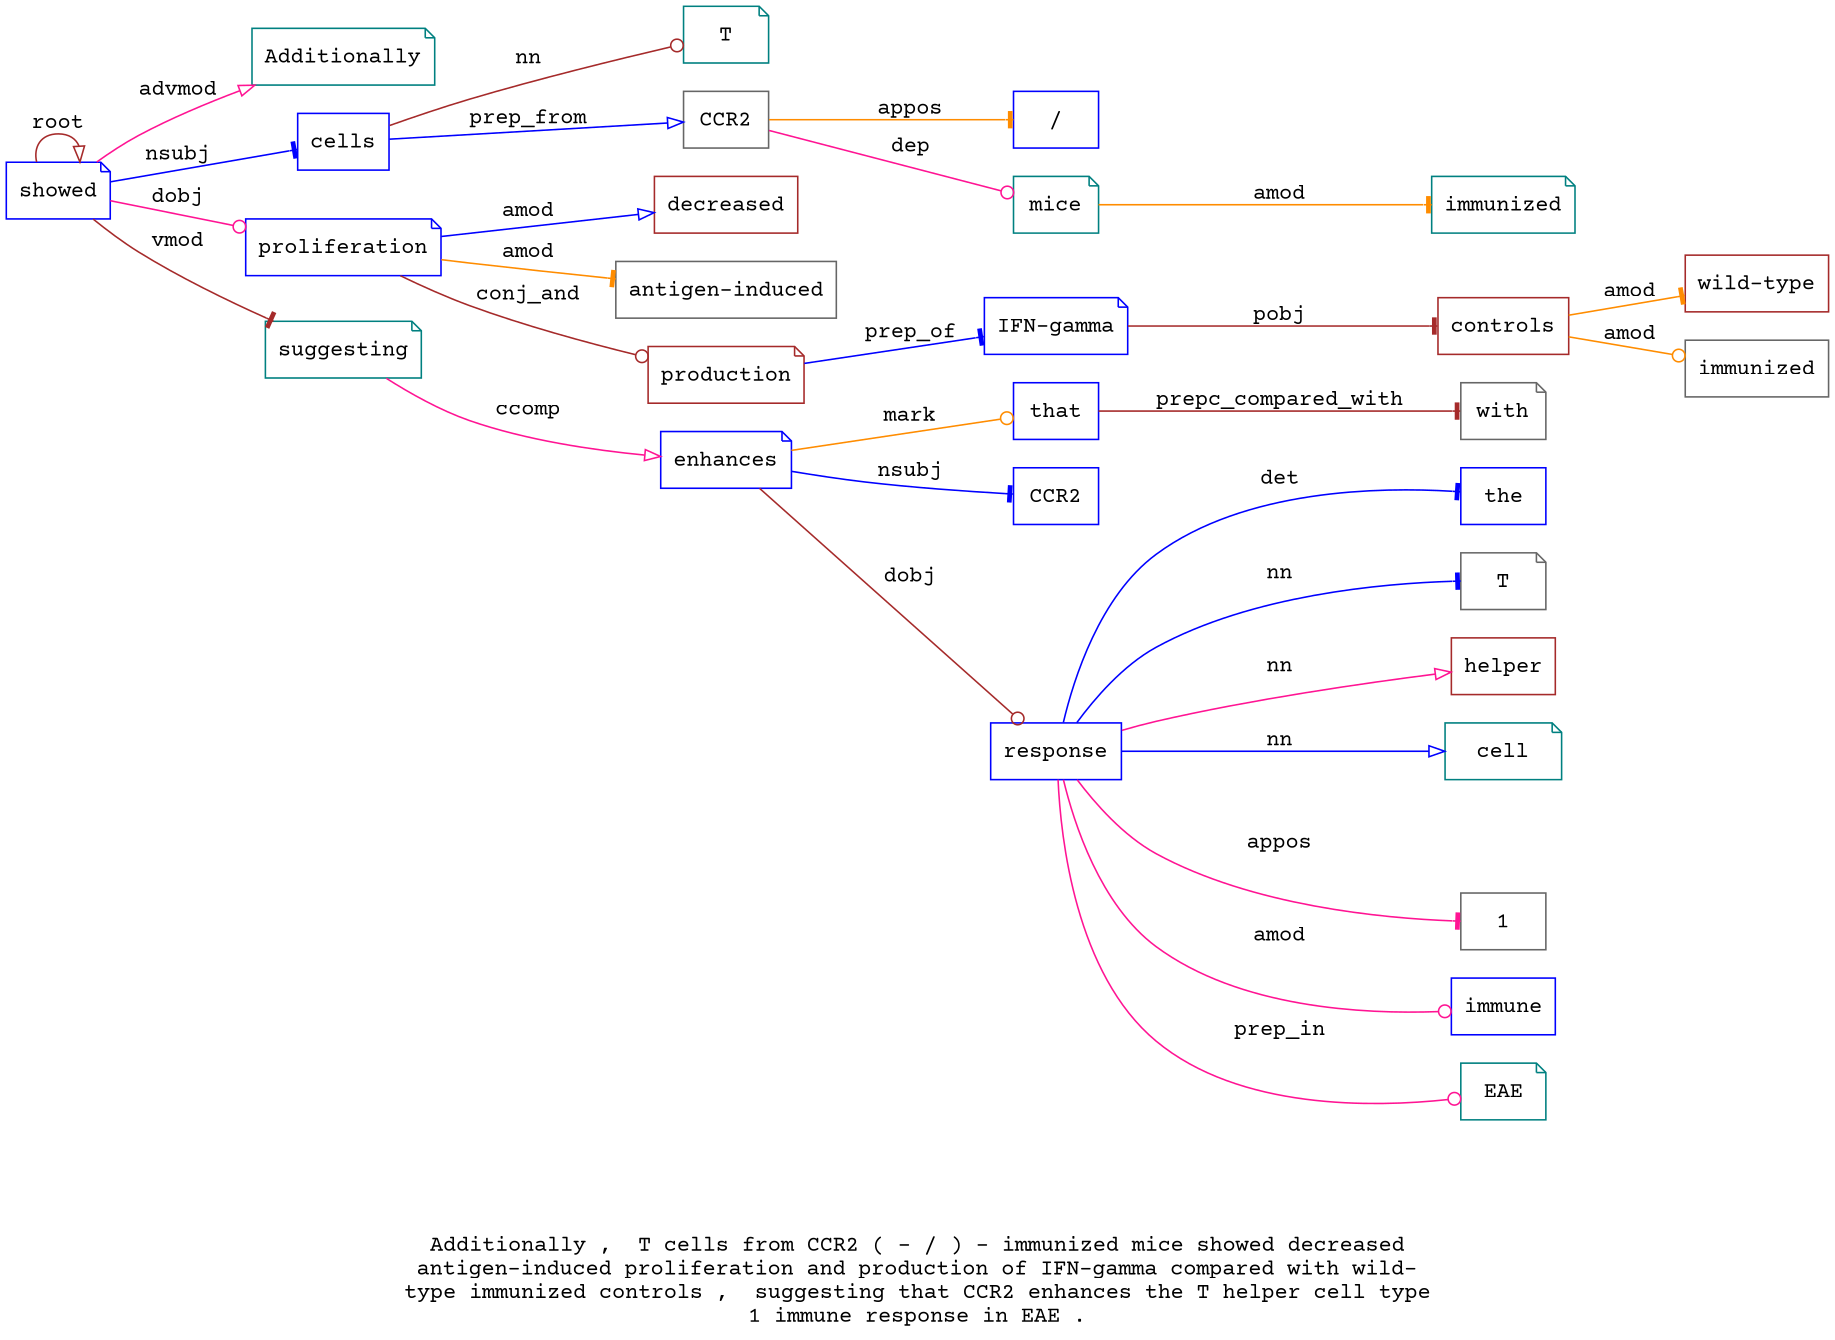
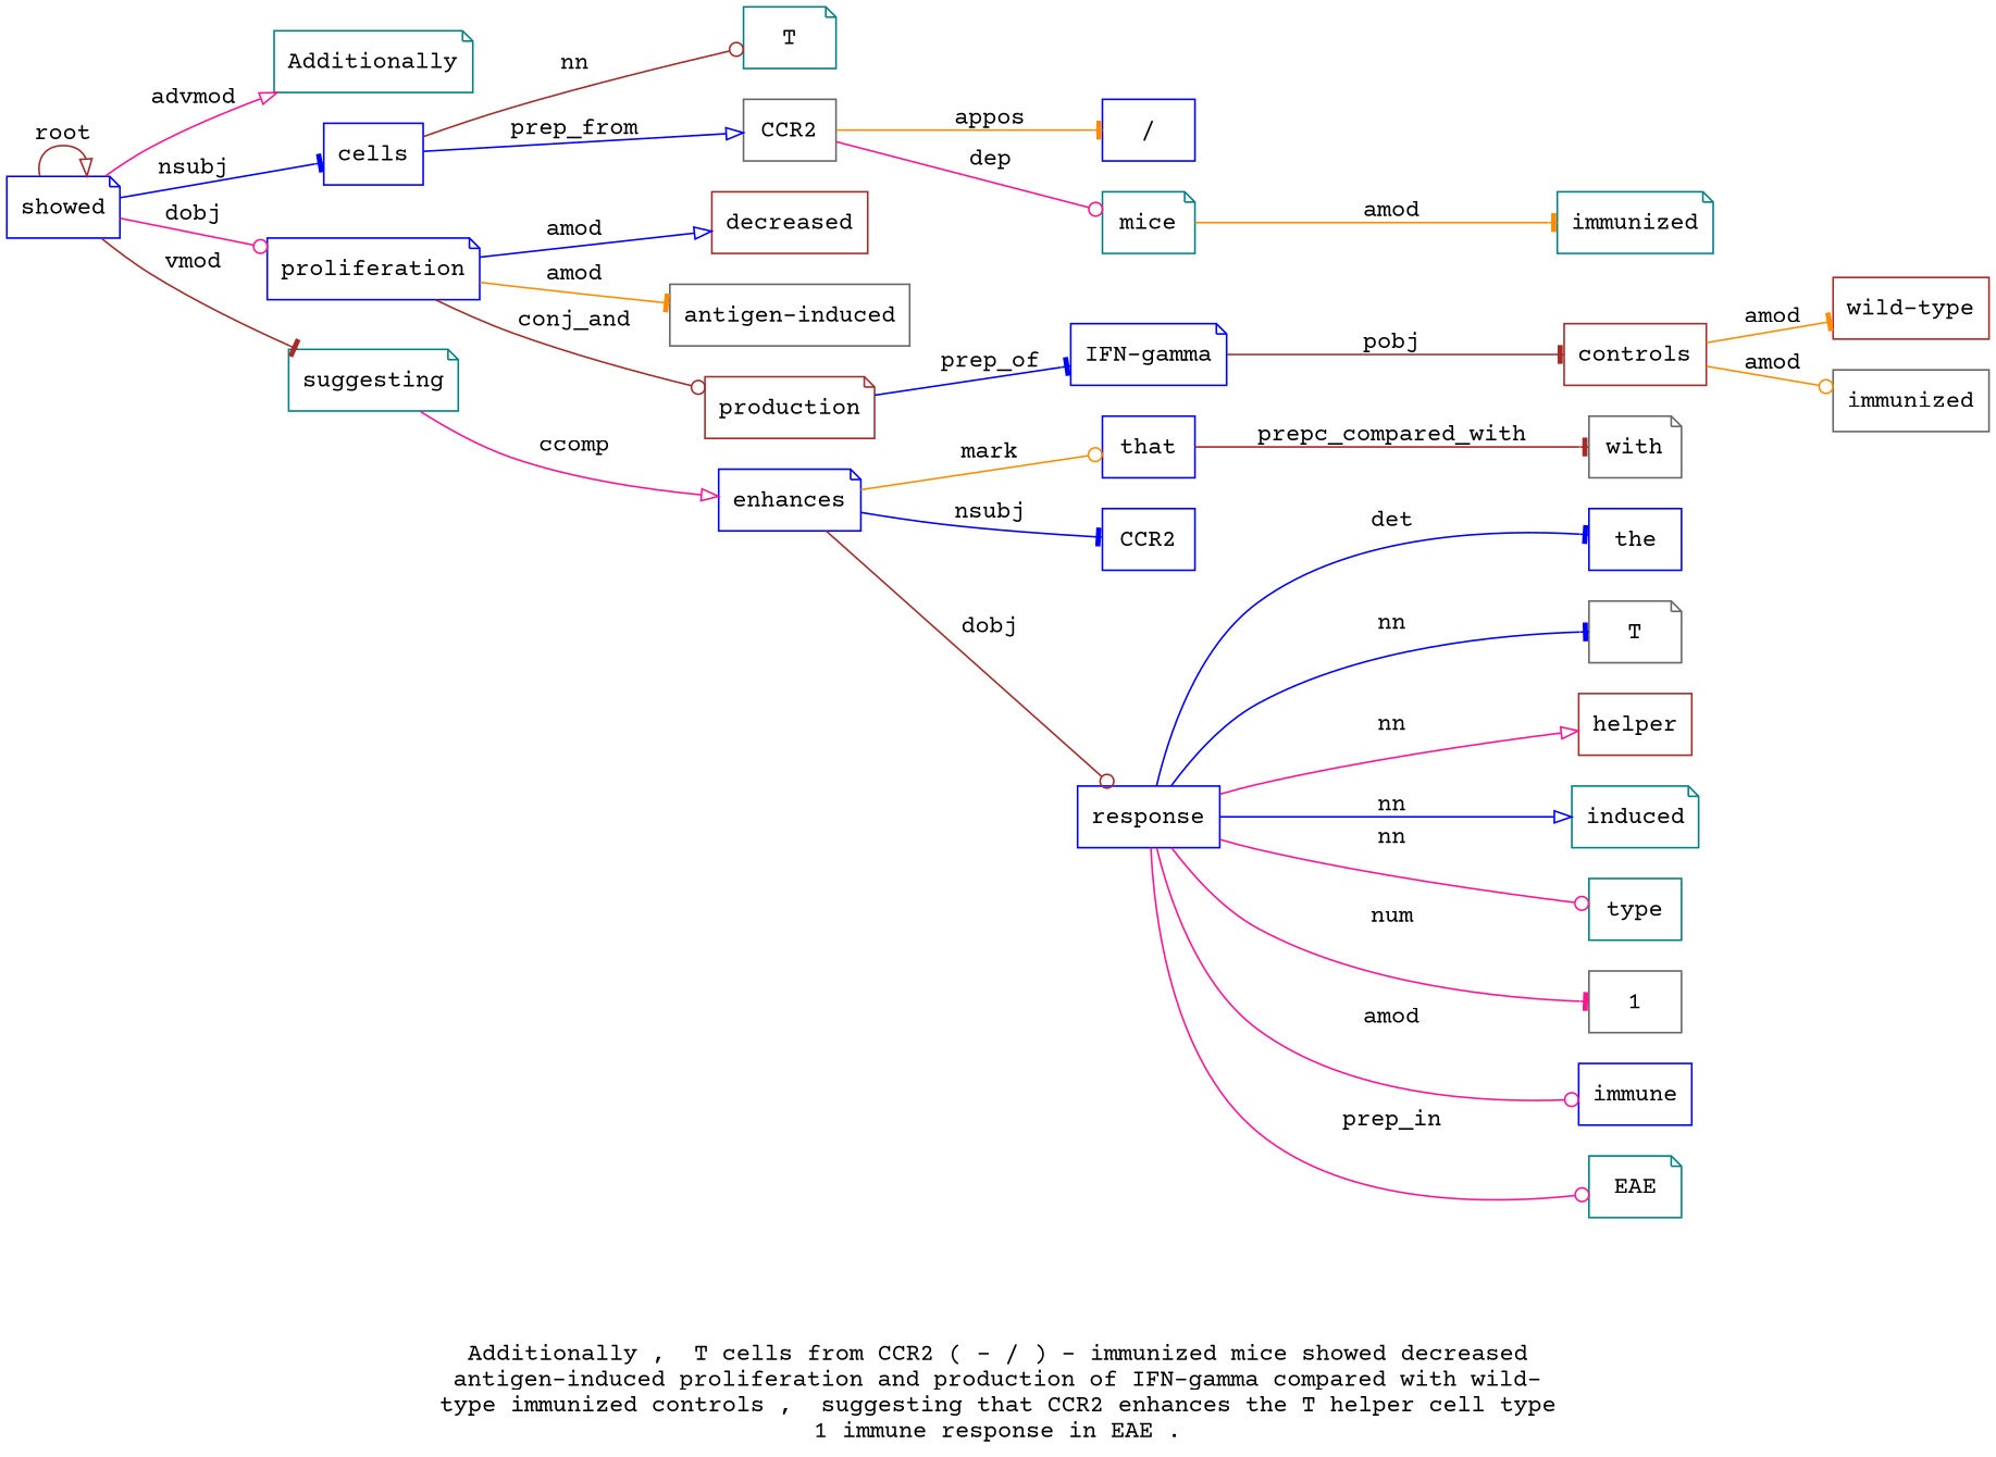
  digraph {
    fontname="Courier Prime"
    label="Additionally ,  T cells from CCR2 ( - / ) - immunized mice showed decreased\nantigen-induced proliferation and production of IFN-gamma compared with wild-\ntype immunized controls ,  suggesting that CCR2 enhances the T helper cell type\n1 immune response in EAE ."
    rankdir=LR
    node [color=blue fillcolor=white fontname="Courier Prime" shape=box style=filled]
    edge [arrowhead=tee color=deeppink fontname="Courier Prime"]
    n1 [label=showed shape=note]
    n2 [color=teal label=Additionally shape=note]
    n3 [label=cells]
    n4 [label=proliferation shape=note]
    n5 [color=teal label=suggesting shape=note]
    n6 [color=teal label=T shape=note]
    n7 [color=gray40 label=CCR2]
    n8 [color=brown label=decreased]
    n9 [color=gray40 label="antigen-induced"]
    n10 [color=brown label=production shape=note]
    n11 [label=enhances shape=note]
    n12 [label="/"]
    n13 [color=teal label=mice shape=note]
    n14 [color=teal label=immunized shape=note]
    n15 [label="IFN-gamma" shape=note]
    n16 [color=brown label=controls]
    n17 [color=gray40 label=with shape=note]
    n18 [color=brown label="wild-type"]
    n19 [color=gray40 label=immunized]
    n20 [label=that]
    n21 [label=CCR2]
    n22 [label=response]
    n23 [label=the]
    n24 [color=gray40 label=T shape=note]
    n25 [color=brown label=helper]
-   n26 [color=teal label=cell shape=note]
+   n26 [color=teal label=induced shape=note]
+   n27 [color=teal label=type]
    n28 [color=gray40 label=1]
    n29 [label=immune]
    n30 [color=teal label=EAE shape=note]
    n1 -> n1 [arrowhead=onormal color=brown label=root]
    n1 -> n2 [arrowhead=onormal label=advmod]
    n1 -> n3 [color=blue label=nsubj]
    n1 -> n4 [arrowhead=odot label=dobj]
    n1 -> n5 [color=brown label=vmod]
    n3 -> n6 [arrowhead=odot color=brown label=nn]
    n3 -> n7 [arrowhead=onormal color=blue label=prep_from]
    n4 -> n8 [arrowhead=onormal color=blue label=amod]
    n4 -> n9 [color=darkorange label=amod]
    n4 -> n10 [arrowhead=odot color=brown label=conj_and]
    n5 -> n11 [arrowhead=onormal label=ccomp]
    n7 -> n12 [color=darkorange label=appos]
    n7 -> n13 [arrowhead=odot label=dep]
    n10 -> n15 [color=blue label=prep_of]
    n11 -> n20 [arrowhead=odot color=darkorange label=mark]
    n11 -> n21 [color=blue label=nsubj]
    n11 -> n22 [arrowhead=odot color=brown label=dobj]
    n13 -> n14 [color=darkorange label=amod]
    n15 -> n16 [color=brown label=pobj]
    n16 -> n18 [color=darkorange label=amod]
    n16 -> n19 [arrowhead=odot color=darkorange label=amod]
    n20 -> n17 [color=brown label=prepc_compared_with]
    n22 -> n23 [color=blue label=det]
    n22 -> n24 [color=blue label=nn]
    n22 -> n25 [arrowhead=onormal label=nn]
    n22 -> n26 [arrowhead=onormal color=blue label=nn]
-   n22 -> n28 [label=appos]
+   n22 -> n27 [arrowhead=odot label=nn]
+   n22 -> n28 [label=num]
    n22 -> n29 [arrowhead=odot label=amod]
    n22 -> n30 [arrowhead=odot label=prep_in]
  }
